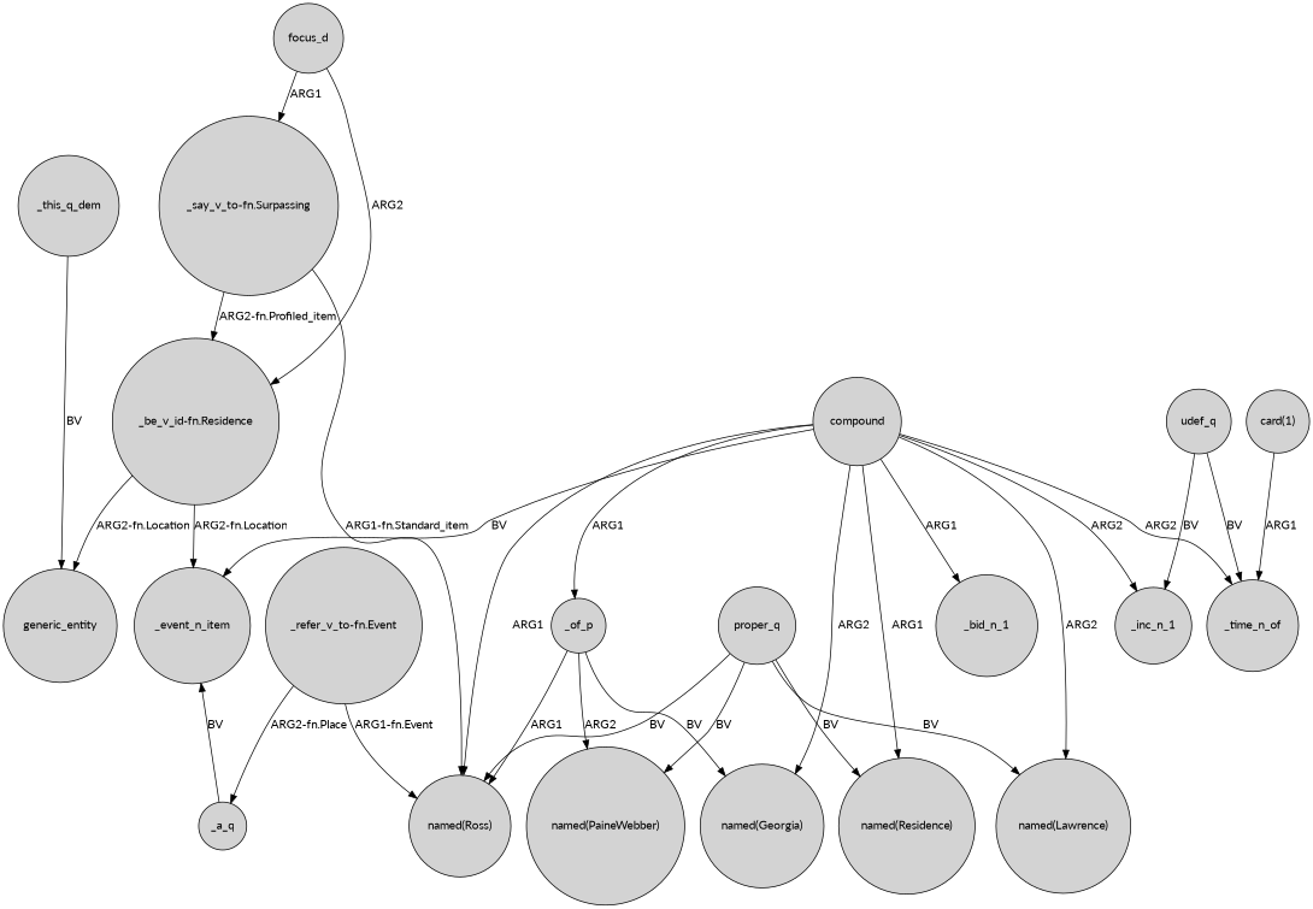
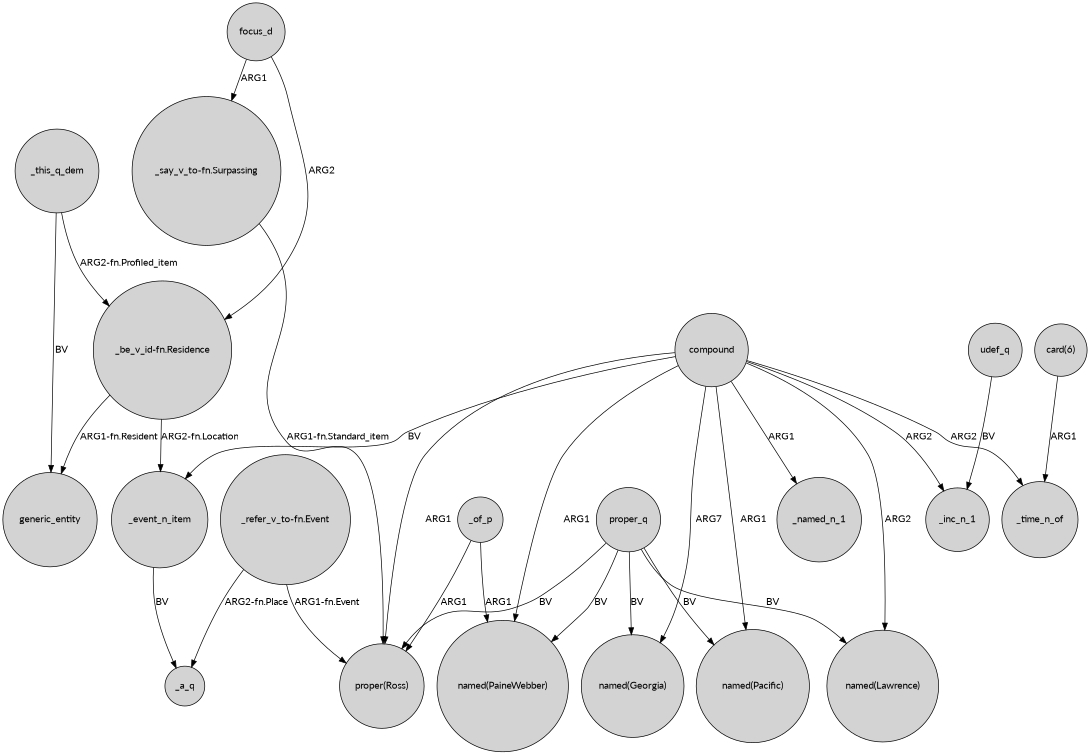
  digraph {
    fontname=Lato
    node [fontname=Lato shape=circle style=filled]
    edge [fontname=Lato]
    proper_q
    "named(Georgia)"
-   "named(Ross)"
+   "named(Ross)" [label="proper(Ross)"]
    "named(Lawrence)"
    "named(PaineWebber)"
-   "named(Pacific)" [label="named(Residence)"]
+   "named(Pacific)"
    "_say_v_to-fn.Surpassing"
    "_be_v_id-fn.Residence"
    _event_n_item
    generic_entity
    udef_q
    _time_n_of
    _inc_n_1
    focus_d
    compound
-   _bid_n_1
+   _bid_n_1 [label=_named_n_1]
    _of_p
    "_refer_v_to-fn.Event"
    _a_q
    _this_q_dem
-   "card(1)"
-   _of_p -> "named(Georgia)" [label=BV]
+   "card(1)" [label="card(6)"]
+   proper_q -> "named(Georgia)" [label=BV]
    proper_q -> "named(Ross)" [label=BV]
    proper_q -> "named(Lawrence)" [label=BV]
    proper_q -> "named(PaineWebber)" [label=BV]
    proper_q -> "named(Pacific)" [label=BV]
    "_say_v_to-fn.Surpassing" -> "named(Ross)" [label="ARG1-fn.Standard_item"]
-   "_say_v_to-fn.Surpassing" -> "_be_v_id-fn.Residence" [label="ARG2-fn.Profiled_item"]
+   _this_q_dem -> "_be_v_id-fn.Residence" [label="ARG2-fn.Profiled_item"]
    "_be_v_id-fn.Residence" -> _event_n_item [label="ARG2-fn.Location"]
-   "_be_v_id-fn.Residence" -> generic_entity [label="ARG2-fn.Location"]
-   udef_q -> _time_n_of [label=BV]
+   "_be_v_id-fn.Residence" -> generic_entity [label="ARG1-fn.Resident"]
    udef_q -> _inc_n_1 [label=BV]
    focus_d -> "_say_v_to-fn.Surpassing" [label=ARG1]
    focus_d -> "_be_v_id-fn.Residence" [label=ARG2]
-   compound -> "named(Georgia)" [label=ARG2]
+   compound -> "named(Georgia)" [label=ARG7]
    compound -> "named(Ross)" [label=ARG1]
    compound -> "named(Lawrence)" [label=ARG2]
-   compound -> _of_p [label=ARG1]
+   compound -> "named(PaineWebber)" [label=ARG1]
    compound -> "named(Pacific)" [label=ARG1]
    compound -> _event_n_item [label=BV]
    compound -> _time_n_of [label=ARG2]
    compound -> _inc_n_1 [label=ARG2]
    compound -> _bid_n_1 [label=ARG1]
    _of_p -> "named(Ross)" [label=ARG1]
-   _of_p -> "named(PaineWebber)" [label=ARG2]
+   _of_p -> "named(PaineWebber)" [label=ARG1]
    "_refer_v_to-fn.Event" -> "named(Ross)" [label="ARG1-fn.Event"]
    "_refer_v_to-fn.Event" -> _a_q [label="ARG2-fn.Place"]
-   _a_q -> _event_n_item [label=BV]
+   _event_n_item -> _a_q [label=BV]
    _this_q_dem -> generic_entity [label=BV]
    "card(1)" -> _time_n_of [label=ARG1]
  }
